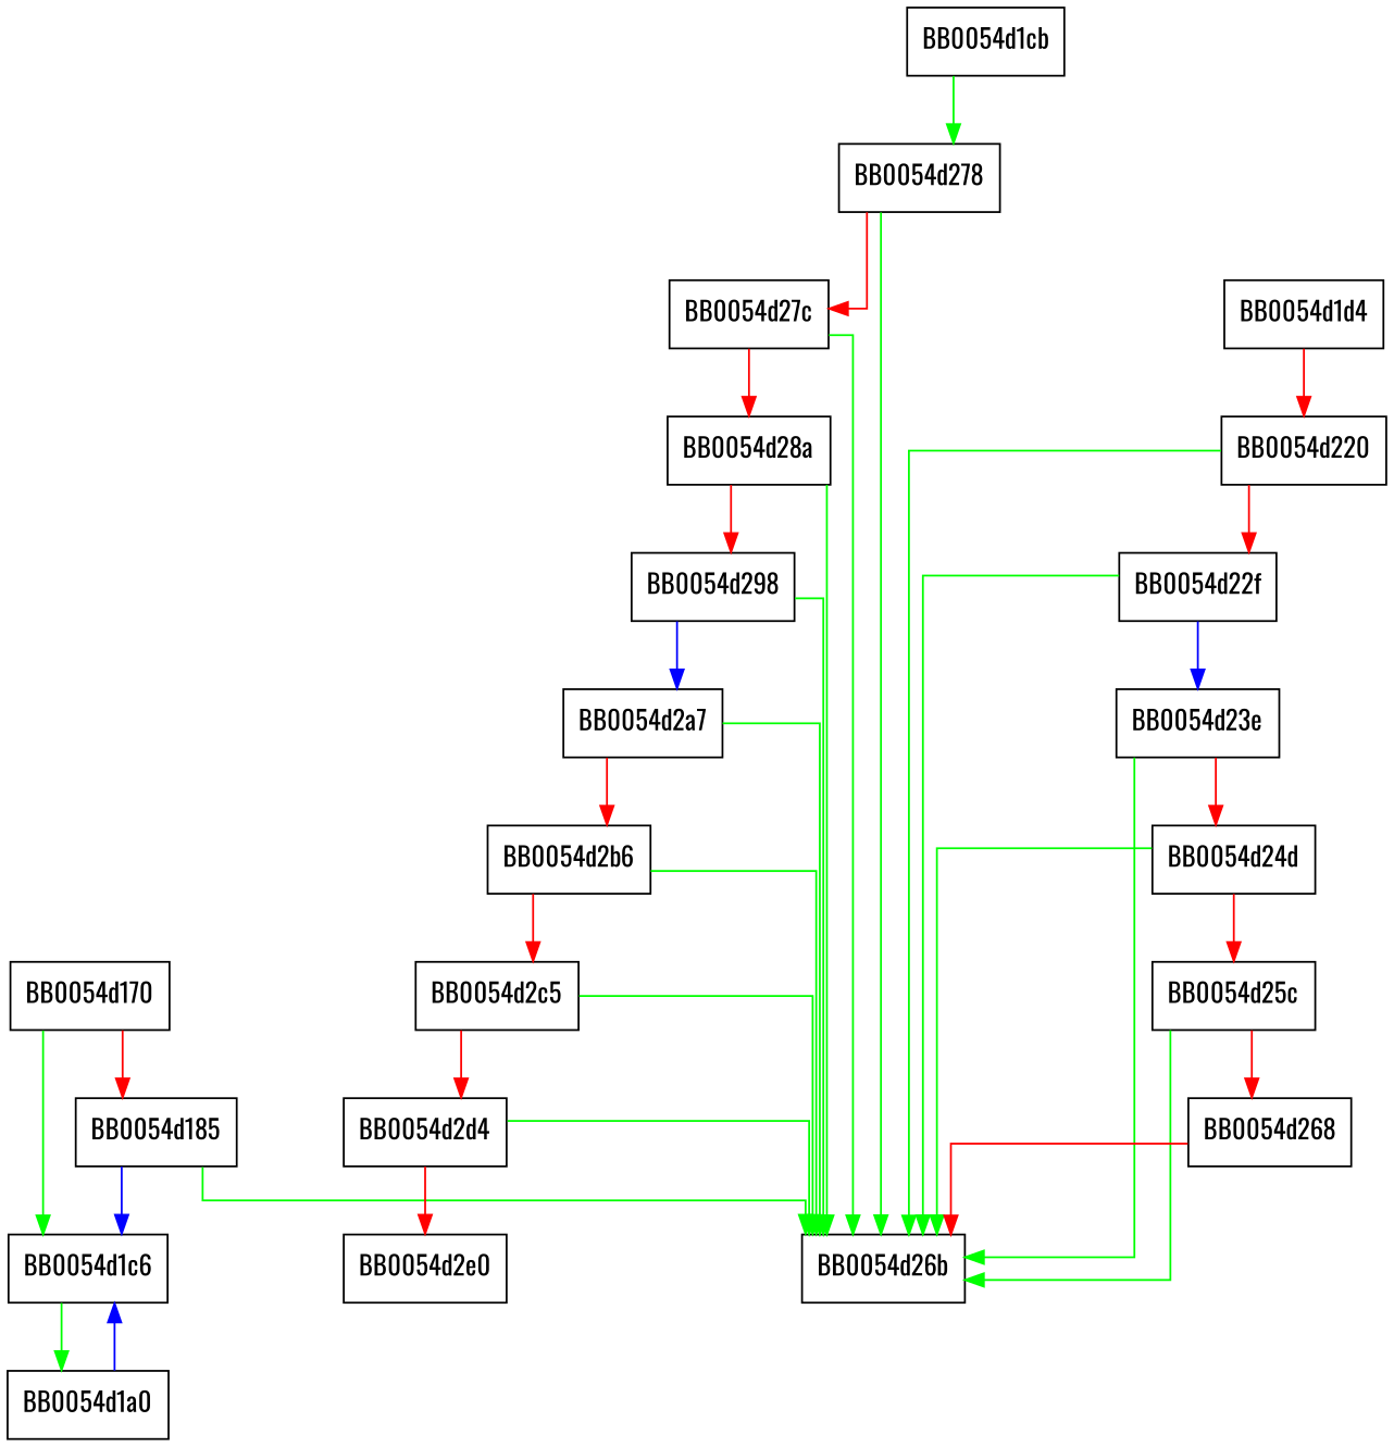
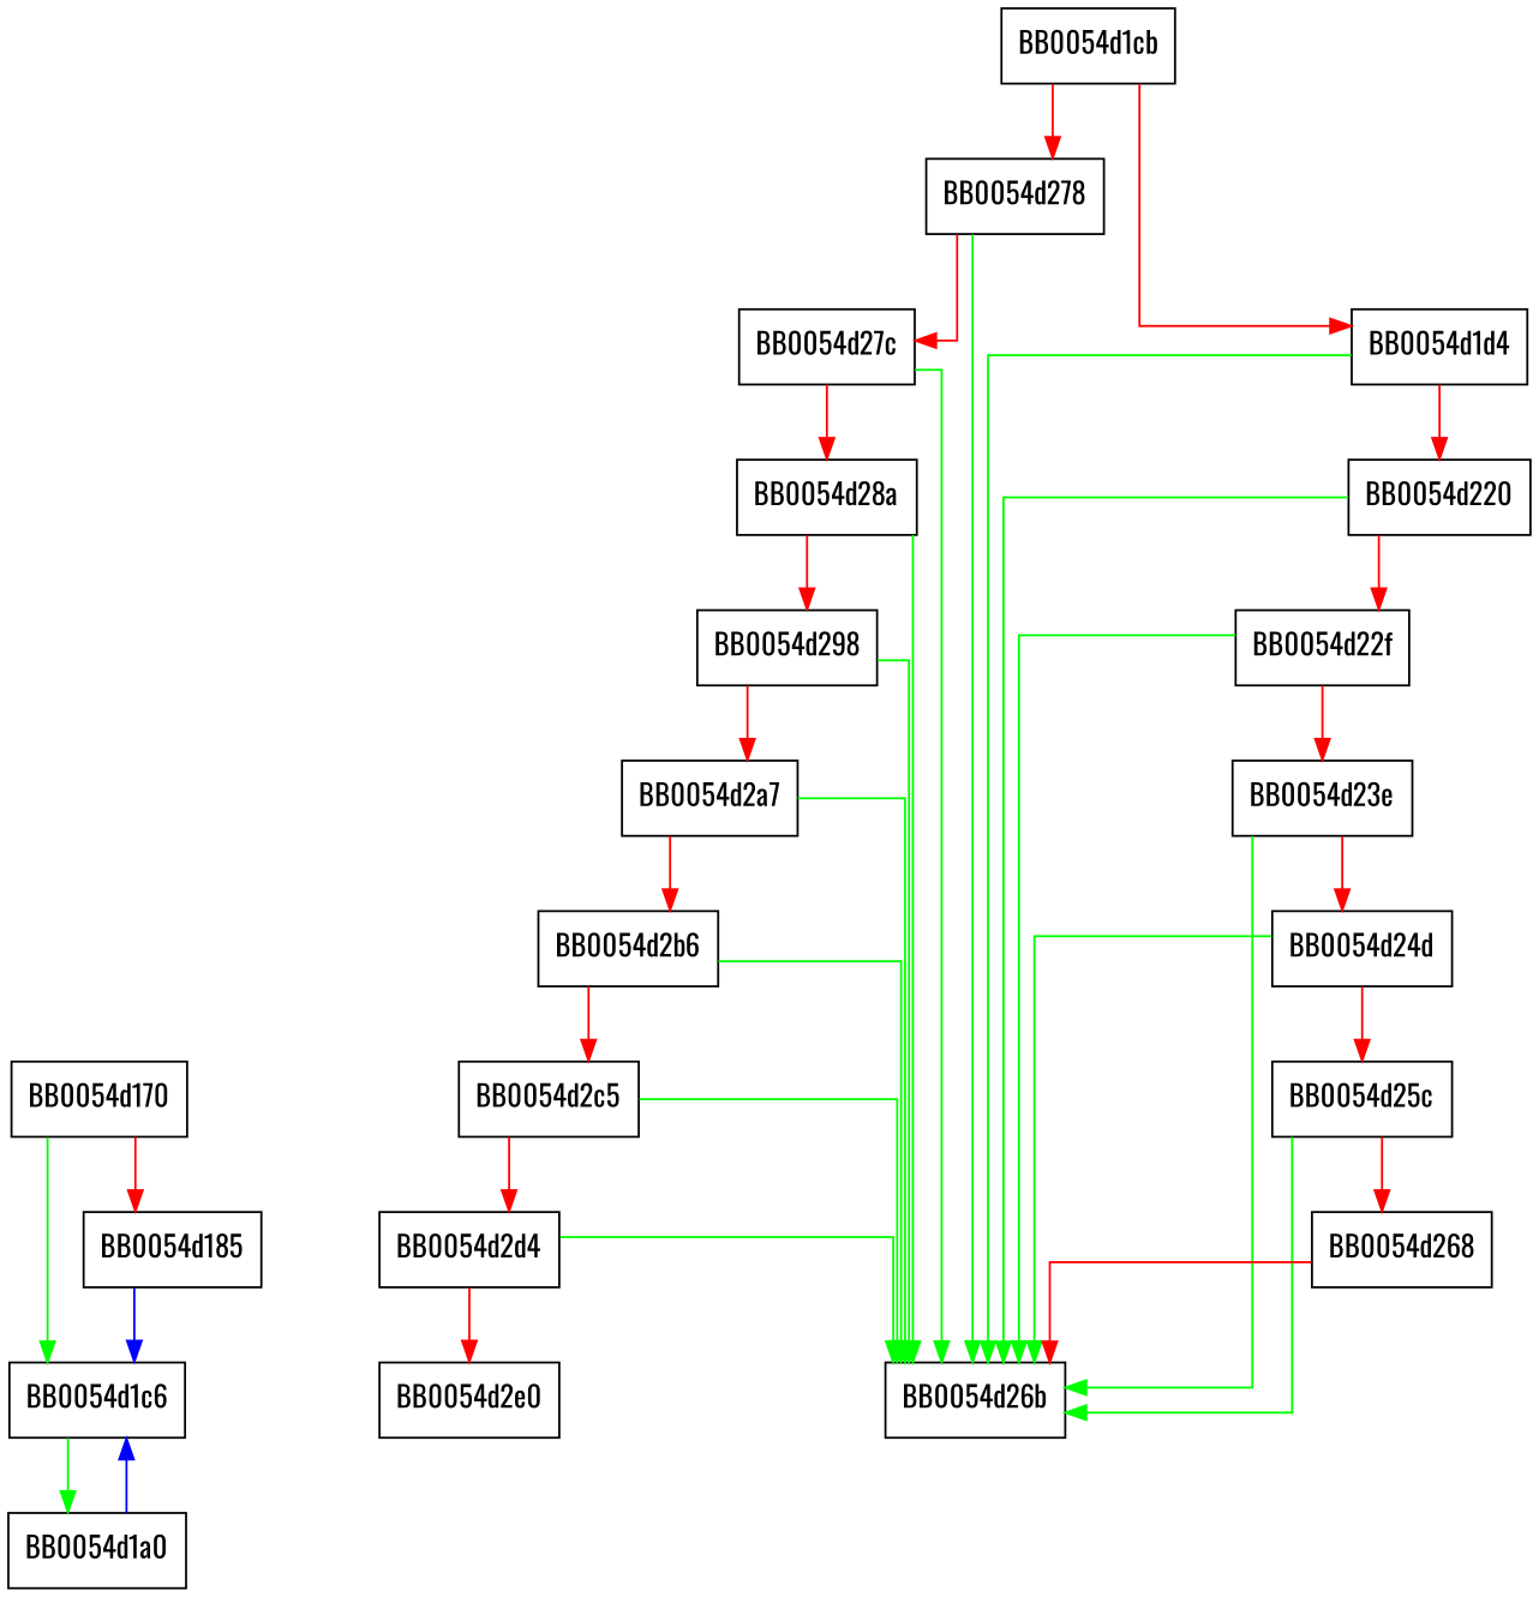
  digraph {
    fontname=Oswald
    splines=ortho
    node [fontname=Oswald shape=box]
    edge [color=green fontname=Oswald]
    BB0054d170
    BB0054d1c6
    BB0054d185
    BB0054d1a0
    BB0054d1cb
    BB0054d278
    BB0054d1d4
    BB0054d26b
    BB0054d27c
    BB0054d220
    BB0054d28a
    BB0054d22f
    BB0054d23e
    BB0054d24d
    BB0054d25c
    BB0054d268
    BB0054d298
    BB0054d2a7
    BB0054d2b6
    BB0054d2c5
    BB0054d2d4
    BB0054d2e0
    BB0054d170 -> BB0054d1c6
    BB0054d170 -> BB0054d185 [color=red]
    BB0054d1c6 -> BB0054d1a0
    BB0054d185 -> BB0054d1c6 [color=blue]
    BB0054d1a0 -> BB0054d1c6 [color=blue]
-   BB0054d1cb -> BB0054d278
+   BB0054d1cb -> BB0054d278 [color=red]
+   BB0054d1cb -> BB0054d1d4 [color=red]
    BB0054d278 -> BB0054d26b
    BB0054d278 -> BB0054d27c [color=red]
-   BB0054d185 -> BB0054d26b
+   BB0054d1d4 -> BB0054d26b
    BB0054d1d4 -> BB0054d220 [color=red]
    BB0054d27c -> BB0054d26b
    BB0054d27c -> BB0054d28a [color=red]
    BB0054d220 -> BB0054d26b
    BB0054d220 -> BB0054d22f [color=red]
    BB0054d28a -> BB0054d26b
    BB0054d28a -> BB0054d298 [color=red]
    BB0054d22f -> BB0054d26b
-   BB0054d22f -> BB0054d23e [color=blue]
+   BB0054d22f -> BB0054d23e [color=red]
    BB0054d23e -> BB0054d26b
    BB0054d23e -> BB0054d24d [color=red]
    BB0054d24d -> BB0054d26b
    BB0054d24d -> BB0054d25c [color=red]
    BB0054d25c -> BB0054d26b
    BB0054d25c -> BB0054d268 [color=red]
    BB0054d268 -> BB0054d26b [color=red]
    BB0054d298 -> BB0054d26b
-   BB0054d298 -> BB0054d2a7 [color=blue]
+   BB0054d298 -> BB0054d2a7 [color=red]
    BB0054d2a7 -> BB0054d26b
    BB0054d2a7 -> BB0054d2b6 [color=red]
    BB0054d2b6 -> BB0054d26b
    BB0054d2b6 -> BB0054d2c5 [color=red]
    BB0054d2c5 -> BB0054d26b
    BB0054d2c5 -> BB0054d2d4 [color=red]
    BB0054d2d4 -> BB0054d26b
    BB0054d2d4 -> BB0054d2e0 [color=red]
  }
